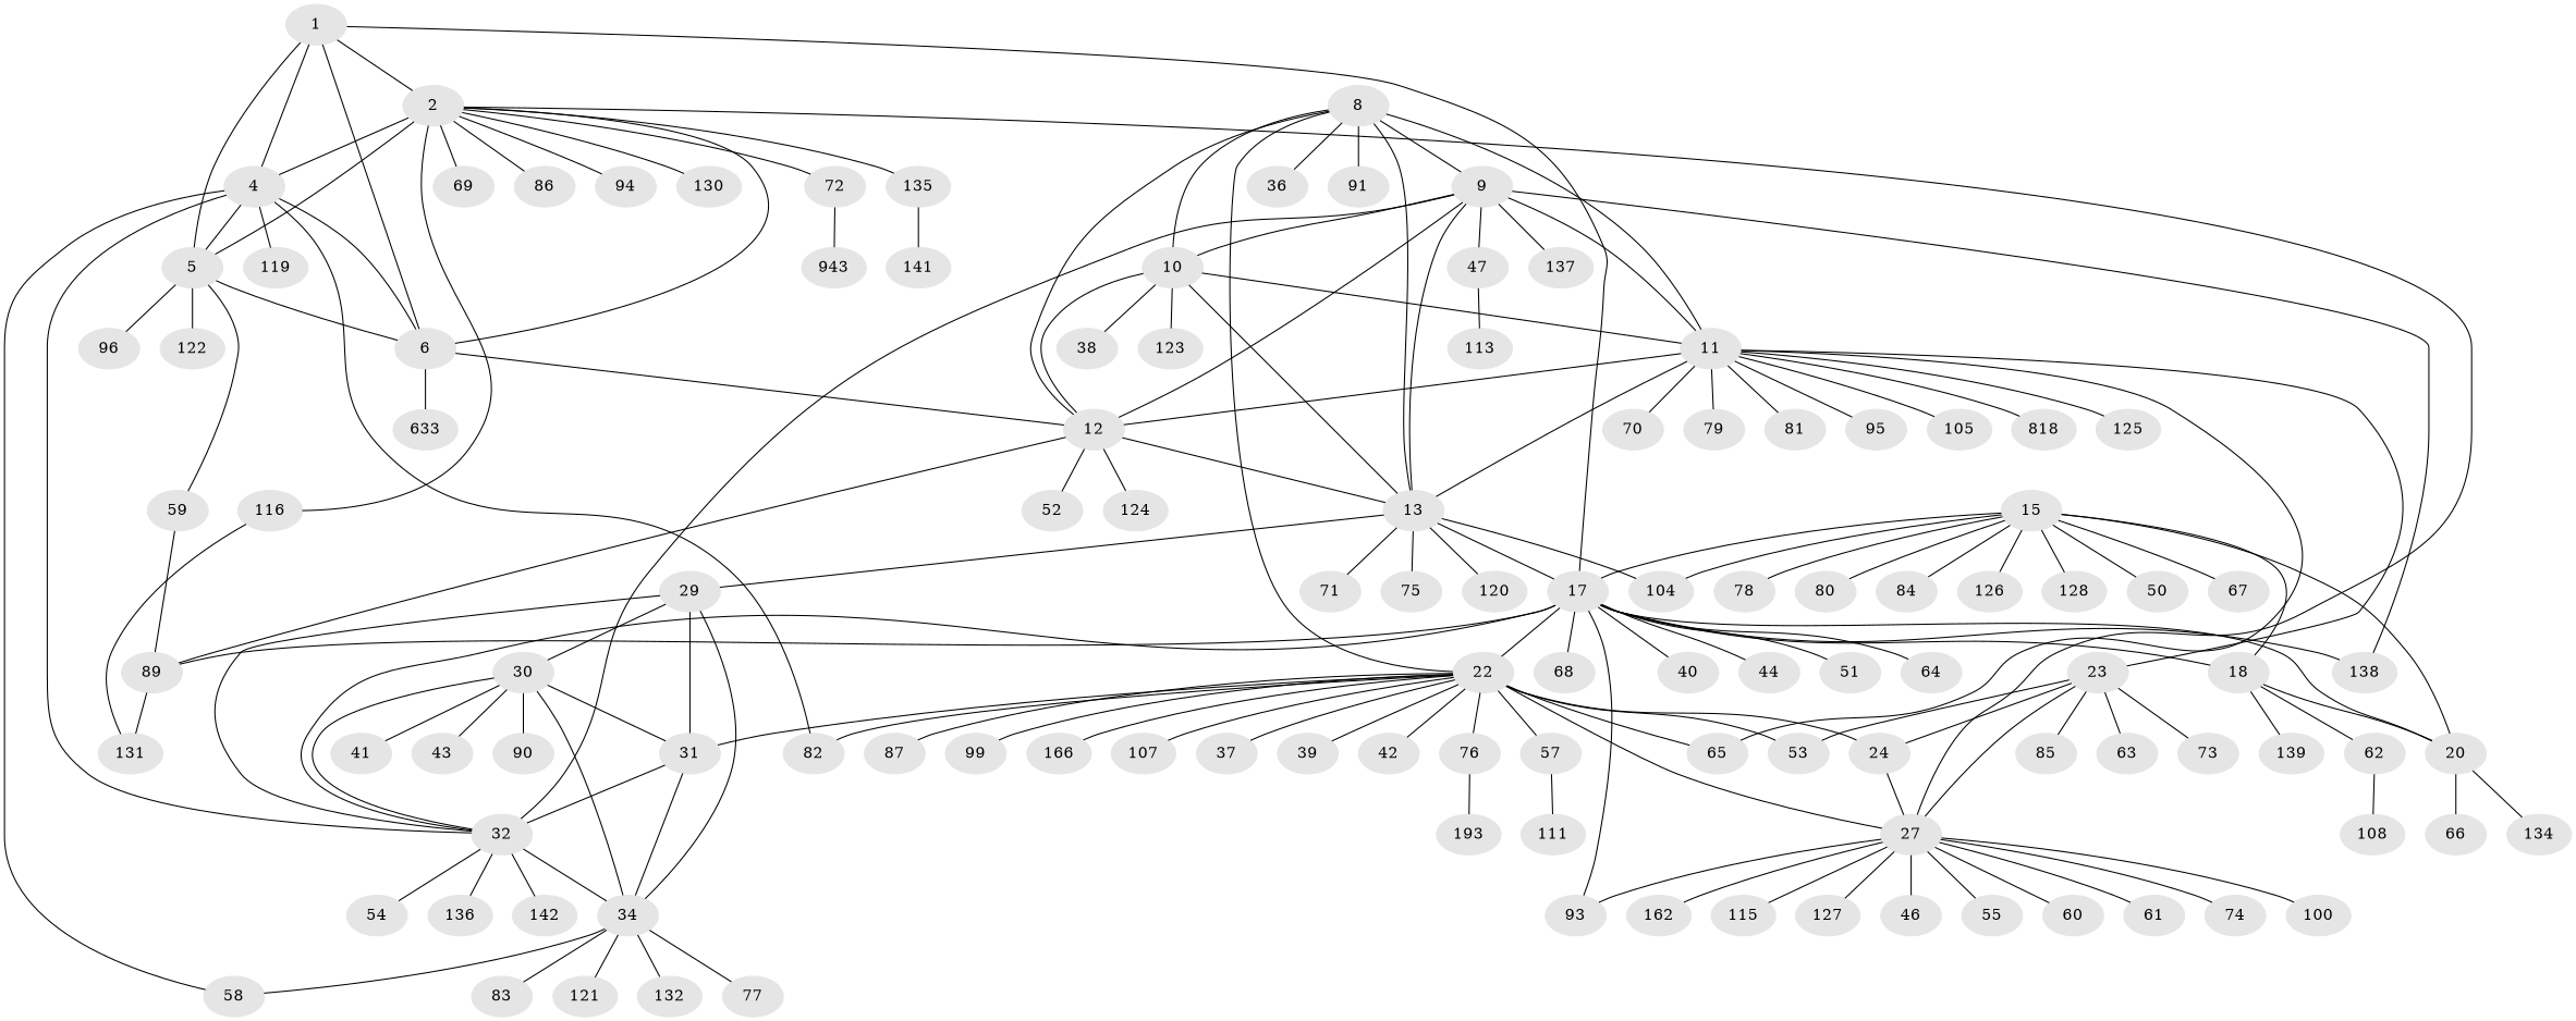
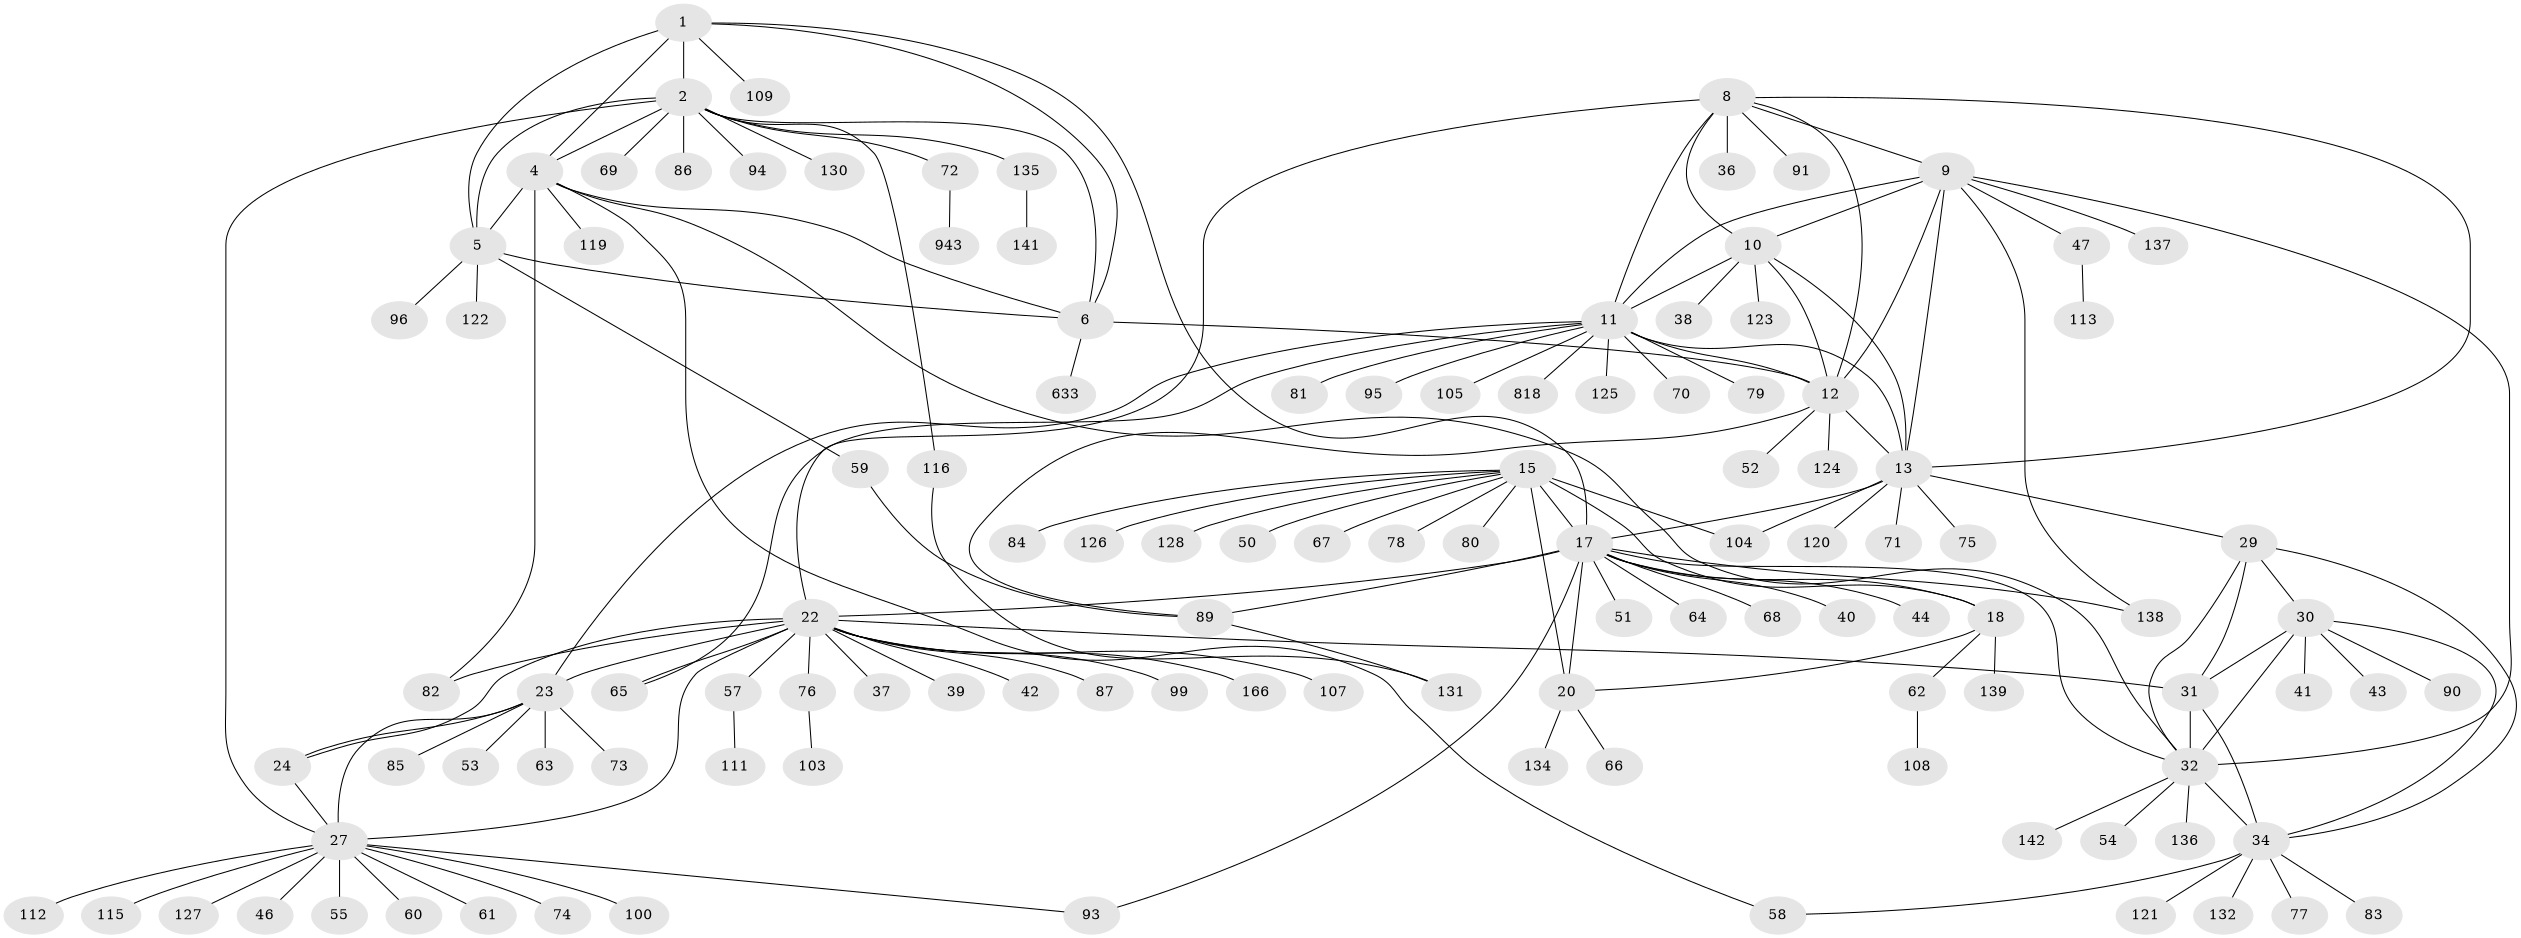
  graph {
    node [color=gray90 style=filled]
    1 [super="+3"]
    2 [super="+7"]
    4 [super="+102"]
    5 [super="+45"]
    6 [super="+101"]
    17 [super="+19"]
+   109
    27 [super="+28"]
    69
    72
    86
    94
    116
    130
    135
    32 [super="+33"]
    58
    82
    119
    59
    96
    122
    12 [super="+129"]
    n24 [label=633]
    22 [super="+25"]
    138
    89 [super="+110"]
    18 [super="+114"]
    20 [super="+21"]
    40
    44
    51
    64
    68
    93
    46
    55
    60
    61
    74
    100
-   112 [label=162]
+   112
    115
    127
    n45 [label=943]
    131
    141
    34 [super="+35"]
    54
    136
    142
    13 [super="+98"]
    52
    124
    8 [super="+49"]
    9 [super="+92"]
    10 [super="+48"]
    11 [super="+14"]
    36
    91
    47 [super="+88"]
    137
    38
    123
    23 [super="+26"]
    65
    70
    79
    81
    95
    105
    n72 [label=818]
    125
    29
    71
    75
    104
    120
    24
    31 [super="+56"]
    37
    39
    42
    57
    76
    87
    99
    n88 [label=166]
    107
    113
    53 [super="+140"]
    63
    73
    85
    30 [super="+97"]
    15 [super="+16"]
    50
    67
    78
    80
    84
    126
    128
    62
    139
    66
    134
    108 [super="+117"]
    111
-   103 [label=193]
+   103
    41
    43
    90
    77
    83
    121
    132
    1 -- 2 [weight=4]
    1 -- 4 [weight=2]
    1 -- 5 [weight=2]
    1 -- 6 [weight=2]
    1 -- 17
+   1 -- 109
    2 -- 4 [weight=2]
    2 -- 5 [weight=2]
    2 -- 6 [weight=2]
    2 -- 27
    2 -- 69
    2 -- 72
    2 -- 86
    2 -- 94
    2 -- 116
    2 -- 130
    2 -- 135
    4 -- 5
    4 -- 6
    4 -- 32
    4 -- 58
    4 -- 82
    4 -- 119
    5 -- 6
    5 -- 59
    5 -- 96
    5 -- 122
    6 -- 12
    6 -- n24
    17 -- 32
    17 -- 22
    17 -- 138
    17 -- 89
    17 -- 18 [weight=2]
    17 -- 20 [weight=4]
    17 -- 40
    17 -- 44
    17 -- 51
    17 -- 64
    17 -- 68
    17 -- 93
    27 -- 93
    27 -- 46
    27 -- 55
    27 -- 60
    27 -- 61
    27 -- 74
    27 -- 100
    27 -- 112
    27 -- 115
    27 -- 127
    72 -- n45
    116 -- 131
    135 -- 141
    32 -- 34 [weight=4]
    32 -- 54
    32 -- 136
    32 -- 142
    59 -- 89
    12 -- 89
    12 -- 13
    12 -- 52
    12 -- 124
    22 -- 27 [weight=4]
    22 -- 82
-   22 -- 53 [weight=4]
+   22 -- 23 [weight=4]
    22 -- 65
    22 -- 24 [weight=2]
    22 -- 31
    22 -- 37
    22 -- 39
    22 -- 42
    22 -- 57
    22 -- 76
    22 -- 87
    22 -- 99
    22 -- n88
    22 -- 107
    89 -- 131
    18 -- 20 [weight=2]
    18 -- 62
    18 -- 139
    20 -- 66
    20 -- 134
    34 -- 58
    34 -- 77
    34 -- 83
    34 -- 121
    34 -- 132
    13 -- 17
    13 -- 29
    13 -- 71
    13 -- 75
    13 -- 104
    13 -- 120
    8 -- 12
    8 -- 22
    8 -- 13
    8 -- 9
    8 -- 10
    8 -- 11 [weight=2]
    8 -- 36
    8 -- 91
    9 -- 32
    9 -- 12
    9 -- 138
    9 -- 13
    9 -- 10
    9 -- 11 [weight=2]
    9 -- 47
    9 -- 137
    10 -- 12
    10 -- 13
    10 -- 11 [weight=2]
    10 -- 38
    10 -- 123
    11 -- 12 [weight=2]
    11 -- 13 [weight=2]
    11 -- 23
    11 -- 65
    11 -- 70
    11 -- 79
    11 -- 81
    11 -- 95
    11 -- 105
    11 -- n72
    11 -- 125
    47 -- 113
    23 -- 27 [weight=4]
    23 -- 24 [weight=2]
    23 -- 53
    23 -- 63
    23 -- 73
    23 -- 85
    29 -- 32 [weight=2]
    29 -- 34 [weight=2]
    29 -- 31
    29 -- 30
    24 -- 27 [weight=2]
    31 -- 32 [weight=2]
    31 -- 34 [weight=2]
    57 -- 111
    76 -- 103
    30 -- 32 [weight=2]
    30 -- 34 [weight=2]
    30 -- 31
    30 -- 41
    30 -- 43
    30 -- 90
    15 -- 17 [weight=4]
    15 -- 18 [weight=2]
    15 -- 20 [weight=4]
    15 -- 104
    15 -- 50
    15 -- 67
    15 -- 78
    15 -- 80
    15 -- 84
    15 -- 126
    15 -- 128
    62 -- 108
  }
